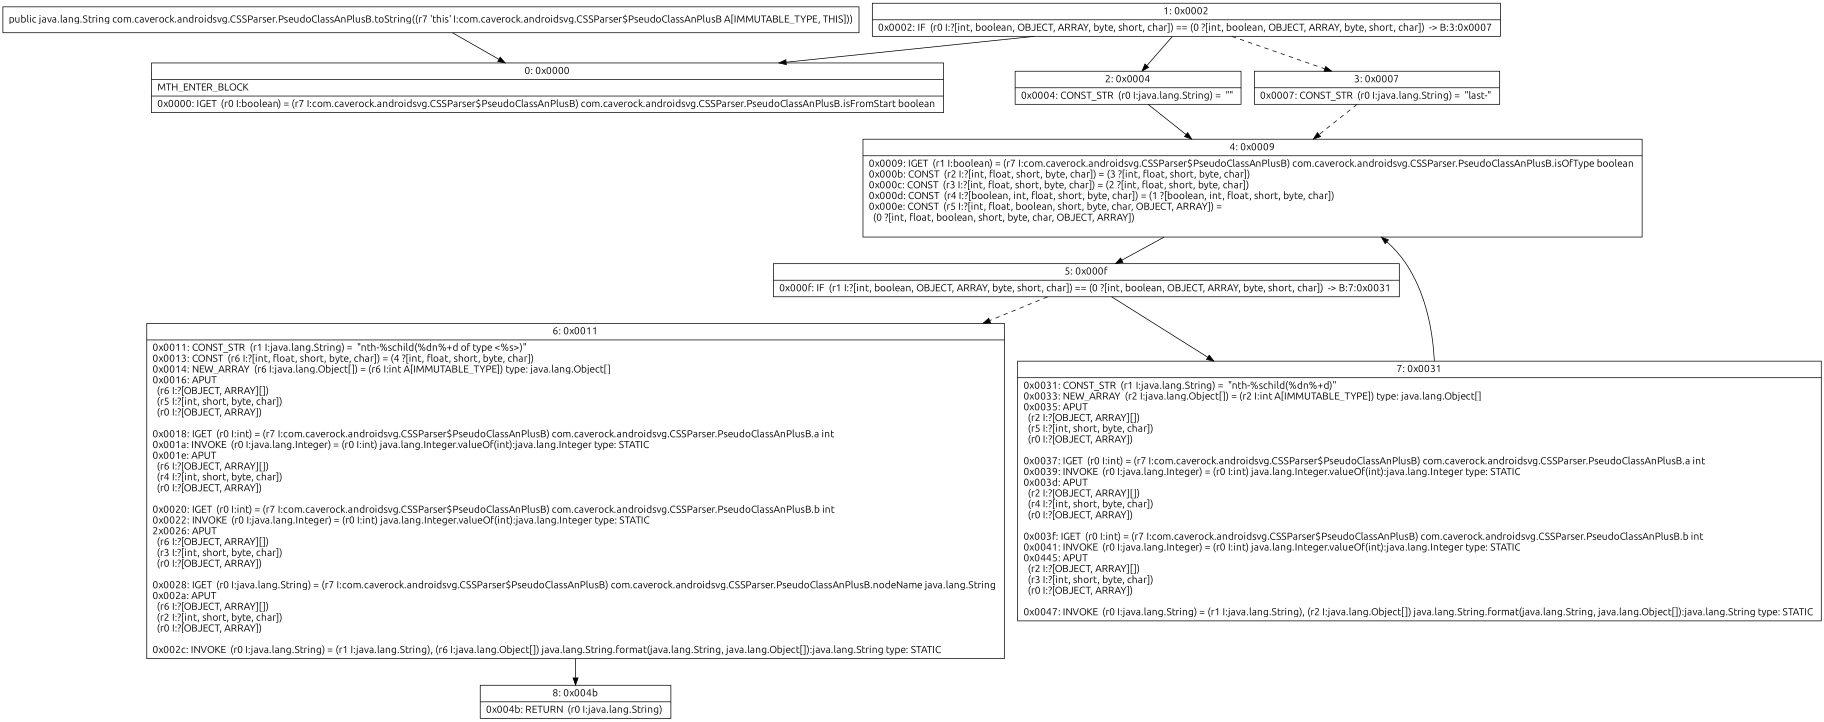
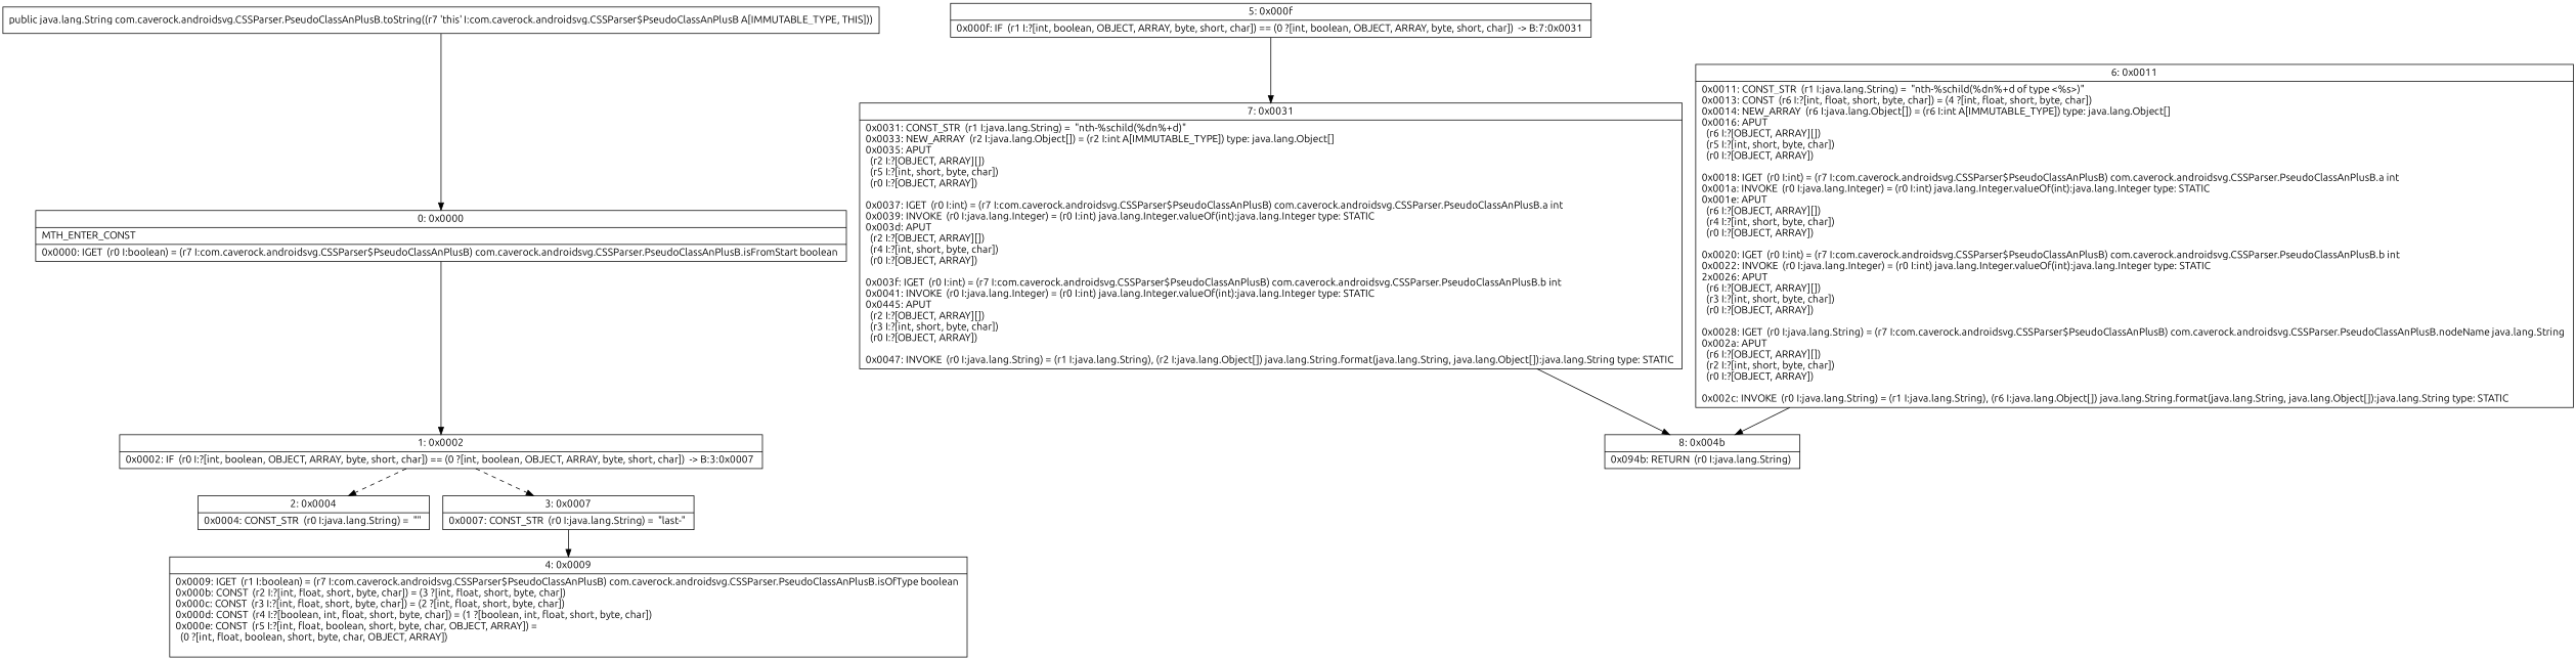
  digraph {
    fontname=Ubuntu
    node [fontname=Ubuntu shape=record]
    edge [fontname=Ubuntu]
-   n1 [label="{0\:\ 0x0000|MTH_ENTER_BLOCK\l|0x0000: IGET  (r0 I:boolean) = (r7 I:com.caverock.androidsvg.CSSParser$PseudoClassAnPlusB) com.caverock.androidsvg.CSSParser.PseudoClassAnPlusB.isFromStart boolean \l}"]
+   n1 [label="{0\:\ 0x0000|MTH_ENTER_CONST\l|0x0000: IGET  (r0 I:boolean) = (r7 I:com.caverock.androidsvg.CSSParser$PseudoClassAnPlusB) com.caverock.androidsvg.CSSParser.PseudoClassAnPlusB.isFromStart boolean \l}"]
    n2 [label="{1\:\ 0x0002|0x0002: IF  (r0 I:?[int, boolean, OBJECT, ARRAY, byte, short, char]) == (0 ?[int, boolean, OBJECT, ARRAY, byte, short, char])  \-\> B:3:0x0007 \l}"]
    n3 [label="{2\:\ 0x0004|0x0004: CONST_STR  (r0 I:java.lang.String) =  \"\" \l}"]
    n4 [label="{3\:\ 0x0007|0x0007: CONST_STR  (r0 I:java.lang.String) =  \"last\-\" \l}"]
    n5 [label="{4\:\ 0x0009|0x0009: IGET  (r1 I:boolean) = (r7 I:com.caverock.androidsvg.CSSParser$PseudoClassAnPlusB) com.caverock.androidsvg.CSSParser.PseudoClassAnPlusB.isOfType boolean \l0x000b: CONST  (r2 I:?[int, float, short, byte, char]) = (3 ?[int, float, short, byte, char]) \l0x000c: CONST  (r3 I:?[int, float, short, byte, char]) = (2 ?[int, float, short, byte, char]) \l0x000d: CONST  (r4 I:?[boolean, int, float, short, byte, char]) = (1 ?[boolean, int, float, short, byte, char]) \l0x000e: CONST  (r5 I:?[int, float, boolean, short, byte, char, OBJECT, ARRAY]) = \l  (0 ?[int, float, boolean, short, byte, char, OBJECT, ARRAY])\l \l}"]
    n6 [label="{5\:\ 0x000f|0x000f: IF  (r1 I:?[int, boolean, OBJECT, ARRAY, byte, short, char]) == (0 ?[int, boolean, OBJECT, ARRAY, byte, short, char])  \-\> B:7:0x0031 \l}"]
    n7 [label="{6\:\ 0x0011|0x0011: CONST_STR  (r1 I:java.lang.String) =  \"nth\-%schild(%dn%+d of type \<%s\>)\" \l0x0013: CONST  (r6 I:?[int, float, short, byte, char]) = (4 ?[int, float, short, byte, char]) \l0x0014: NEW_ARRAY  (r6 I:java.lang.Object[]) = (r6 I:int A[IMMUTABLE_TYPE]) type: java.lang.Object[] \l0x0016: APUT  \l  (r6 I:?[OBJECT, ARRAY][])\l  (r5 I:?[int, short, byte, char])\l  (r0 I:?[OBJECT, ARRAY])\l \l0x0018: IGET  (r0 I:int) = (r7 I:com.caverock.androidsvg.CSSParser$PseudoClassAnPlusB) com.caverock.androidsvg.CSSParser.PseudoClassAnPlusB.a int \l0x001a: INVOKE  (r0 I:java.lang.Integer) = (r0 I:int) java.lang.Integer.valueOf(int):java.lang.Integer type: STATIC \l0x001e: APUT  \l  (r6 I:?[OBJECT, ARRAY][])\l  (r4 I:?[int, short, byte, char])\l  (r0 I:?[OBJECT, ARRAY])\l \l0x0020: IGET  (r0 I:int) = (r7 I:com.caverock.androidsvg.CSSParser$PseudoClassAnPlusB) com.caverock.androidsvg.CSSParser.PseudoClassAnPlusB.b int \l0x0022: INVOKE  (r0 I:java.lang.Integer) = (r0 I:int) java.lang.Integer.valueOf(int):java.lang.Integer type: STATIC \l2x0026: APUT  \l  (r6 I:?[OBJECT, ARRAY][])\l  (r3 I:?[int, short, byte, char])\l  (r0 I:?[OBJECT, ARRAY])\l \l0x0028: IGET  (r0 I:java.lang.String) = (r7 I:com.caverock.androidsvg.CSSParser$PseudoClassAnPlusB) com.caverock.androidsvg.CSSParser.PseudoClassAnPlusB.nodeName java.lang.String \l0x002a: APUT  \l  (r6 I:?[OBJECT, ARRAY][])\l  (r2 I:?[int, short, byte, char])\l  (r0 I:?[OBJECT, ARRAY])\l \l0x002c: INVOKE  (r0 I:java.lang.String) = (r1 I:java.lang.String), (r6 I:java.lang.Object[]) java.lang.String.format(java.lang.String, java.lang.Object[]):java.lang.String type: STATIC \l}"]
    n8 [label="{7\:\ 0x0031|0x0031: CONST_STR  (r1 I:java.lang.String) =  \"nth\-%schild(%dn%+d)\" \l0x0033: NEW_ARRAY  (r2 I:java.lang.Object[]) = (r2 I:int A[IMMUTABLE_TYPE]) type: java.lang.Object[] \l0x0035: APUT  \l  (r2 I:?[OBJECT, ARRAY][])\l  (r5 I:?[int, short, byte, char])\l  (r0 I:?[OBJECT, ARRAY])\l \l0x0037: IGET  (r0 I:int) = (r7 I:com.caverock.androidsvg.CSSParser$PseudoClassAnPlusB) com.caverock.androidsvg.CSSParser.PseudoClassAnPlusB.a int \l0x0039: INVOKE  (r0 I:java.lang.Integer) = (r0 I:int) java.lang.Integer.valueOf(int):java.lang.Integer type: STATIC \l0x003d: APUT  \l  (r2 I:?[OBJECT, ARRAY][])\l  (r4 I:?[int, short, byte, char])\l  (r0 I:?[OBJECT, ARRAY])\l \l0x003f: IGET  (r0 I:int) = (r7 I:com.caverock.androidsvg.CSSParser$PseudoClassAnPlusB) com.caverock.androidsvg.CSSParser.PseudoClassAnPlusB.b int \l0x0041: INVOKE  (r0 I:java.lang.Integer) = (r0 I:int) java.lang.Integer.valueOf(int):java.lang.Integer type: STATIC \l0x0445: APUT  \l  (r2 I:?[OBJECT, ARRAY][])\l  (r3 I:?[int, short, byte, char])\l  (r0 I:?[OBJECT, ARRAY])\l \l0x0047: INVOKE  (r0 I:java.lang.String) = (r1 I:java.lang.String), (r2 I:java.lang.Object[]) java.lang.String.format(java.lang.String, java.lang.Object[]):java.lang.String type: STATIC \l}"]
-   n9 [label="{8\:\ 0x004b|0x004b: RETURN  (r0 I:java.lang.String) \l}"]
+   n9 [label="{8\:\ 0x004b|0x094b: RETURN  (r0 I:java.lang.String) \l}"]
    n10 [label="{public java.lang.String com.caverock.androidsvg.CSSParser.PseudoClassAnPlusB.toString((r7 'this' I:com.caverock.androidsvg.CSSParser$PseudoClassAnPlusB A[IMMUTABLE_TYPE, THIS])) }"]
-   n2 -> n1
-   n2 -> n3 [style=solid]
+   n1 -> n2
+   n2 -> n3 [style=dashed]
    n2 -> n4 [style=dashed]
-   n3 -> n5
-   n4 -> n5 [style=dashed]
-   n5 -> n6
-   n6 -> n7 [style=dashed]
+   n4 -> n5
    n6 -> n8
    n7 -> n9
-   n8 -> n5
+   n8 -> n9
    n10 -> n1
  }
